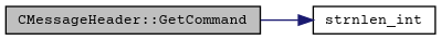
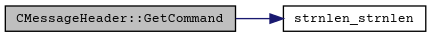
  digraph {
    rankdir=LR
    fontname="Courier Prime"
    node [color=black fontname="Courier Prime" fontsize=10 shape=record style=filled]
    n1 [fillcolor=grey75 fontcolor=black height=0.2 label="CMessageHeader::GetCommand" width=0.4]
-   n2 [fillcolor=white height=0.2 label=strnlen_int width=0.4]
+   n2 [fillcolor=white height=0.2 label=strnlen_strnlen width=0.4]
    n1 -> n2 [color=midnightblue fontname="Courier Prime" fontsize=10 labelfontname=Helvetica labelfontsize=10 style=solid]
  }
